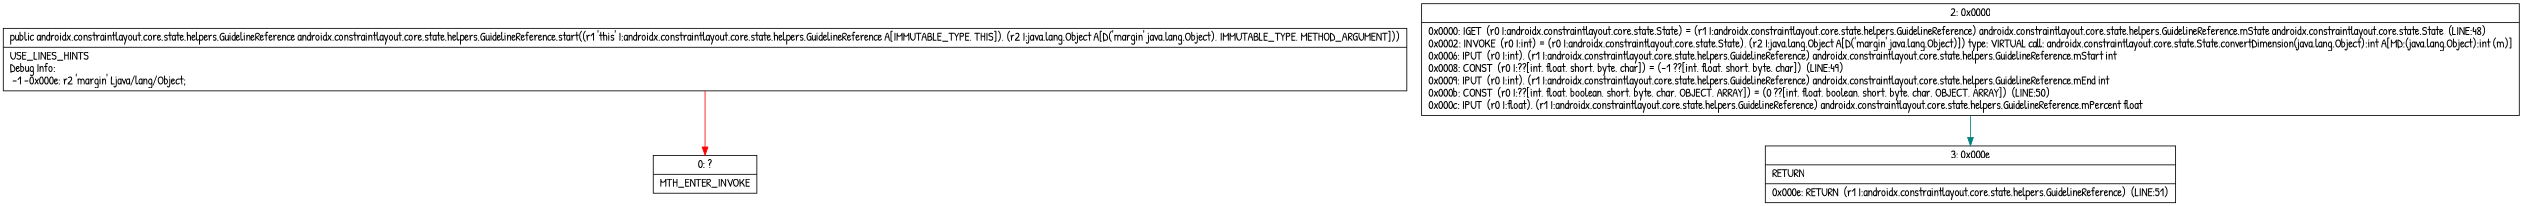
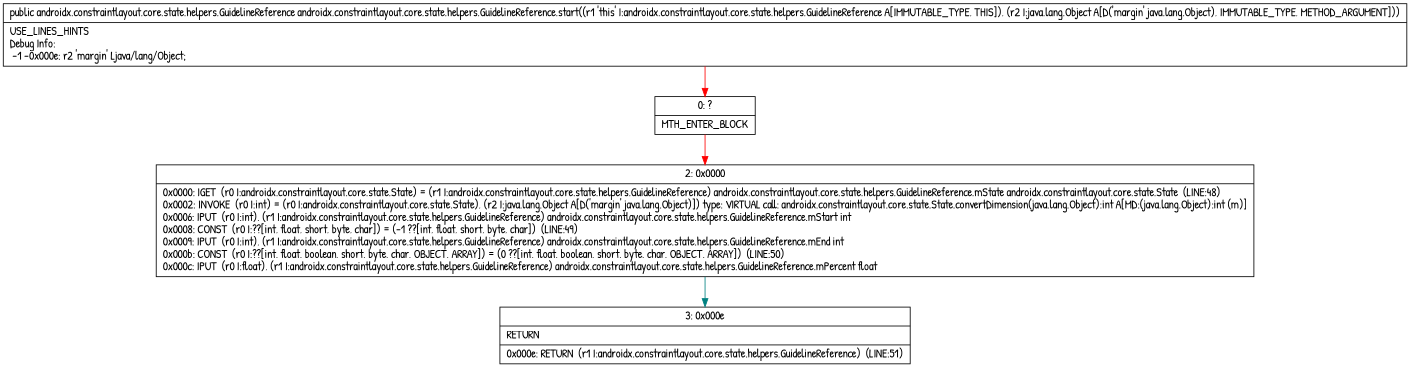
  digraph {
    fontname="Patrick Hand"
    node [fontname="Patrick Hand" shape=record]
    edge [color=red fontname="Patrick Hand"]
-   n1 [label="{0\:\ ?|MTH_ENTER_INVOKE\l}"]
+   n1 [label="{0\:\ ?|MTH_ENTER_BLOCK\l}"]
    n2 [label="{2\:\ 0x0000|0x0000: IGET  (r0 I:androidx.constraintlayout.core.state.State) = (r1 I:androidx.constraintlayout.core.state.helpers.GuidelineReference) androidx.constraintlayout.core.state.helpers.GuidelineReference.mState androidx.constraintlayout.core.state.State  (LINE:48)\l0x0002: INVOKE  (r0 I:int) = (r0 I:androidx.constraintlayout.core.state.State), (r2 I:java.lang.Object A[D('margin' java.lang.Object)]) type: VIRTUAL call: androidx.constraintlayout.core.state.State.convertDimension(java.lang.Object):int A[MD:(java.lang.Object):int (m)]\l0x0006: IPUT  (r0 I:int), (r1 I:androidx.constraintlayout.core.state.helpers.GuidelineReference) androidx.constraintlayout.core.state.helpers.GuidelineReference.mStart int \l0x0008: CONST  (r0 I:??[int, float, short, byte, char]) = (\-1 ??[int, float, short, byte, char])  (LINE:49)\l0x0009: IPUT  (r0 I:int), (r1 I:androidx.constraintlayout.core.state.helpers.GuidelineReference) androidx.constraintlayout.core.state.helpers.GuidelineReference.mEnd int \l0x000b: CONST  (r0 I:??[int, float, boolean, short, byte, char, OBJECT, ARRAY]) = (0 ??[int, float, boolean, short, byte, char, OBJECT, ARRAY])  (LINE:50)\l0x000c: IPUT  (r0 I:float), (r1 I:androidx.constraintlayout.core.state.helpers.GuidelineReference) androidx.constraintlayout.core.state.helpers.GuidelineReference.mPercent float \l}"]
    n3 [label="{3\:\ 0x000e|RETURN\l|0x000e: RETURN  (r1 I:androidx.constraintlayout.core.state.helpers.GuidelineReference)  (LINE:51)\l}"]
    n4 [label="{public androidx.constraintlayout.core.state.helpers.GuidelineReference androidx.constraintlayout.core.state.helpers.GuidelineReference.start((r1 'this' I:androidx.constraintlayout.core.state.helpers.GuidelineReference A[IMMUTABLE_TYPE, THIS]), (r2 I:java.lang.Object A[D('margin' java.lang.Object), IMMUTABLE_TYPE, METHOD_ARGUMENT]))  | USE_LINES_HINTS\lDebug Info:\l  \-1 \-0x000e: r2 'margin' Ljava\/lang\/Object;\l}"]
+   n1 -> n2
    n2 -> n3 [color=teal]
    n4 -> n1
  }
